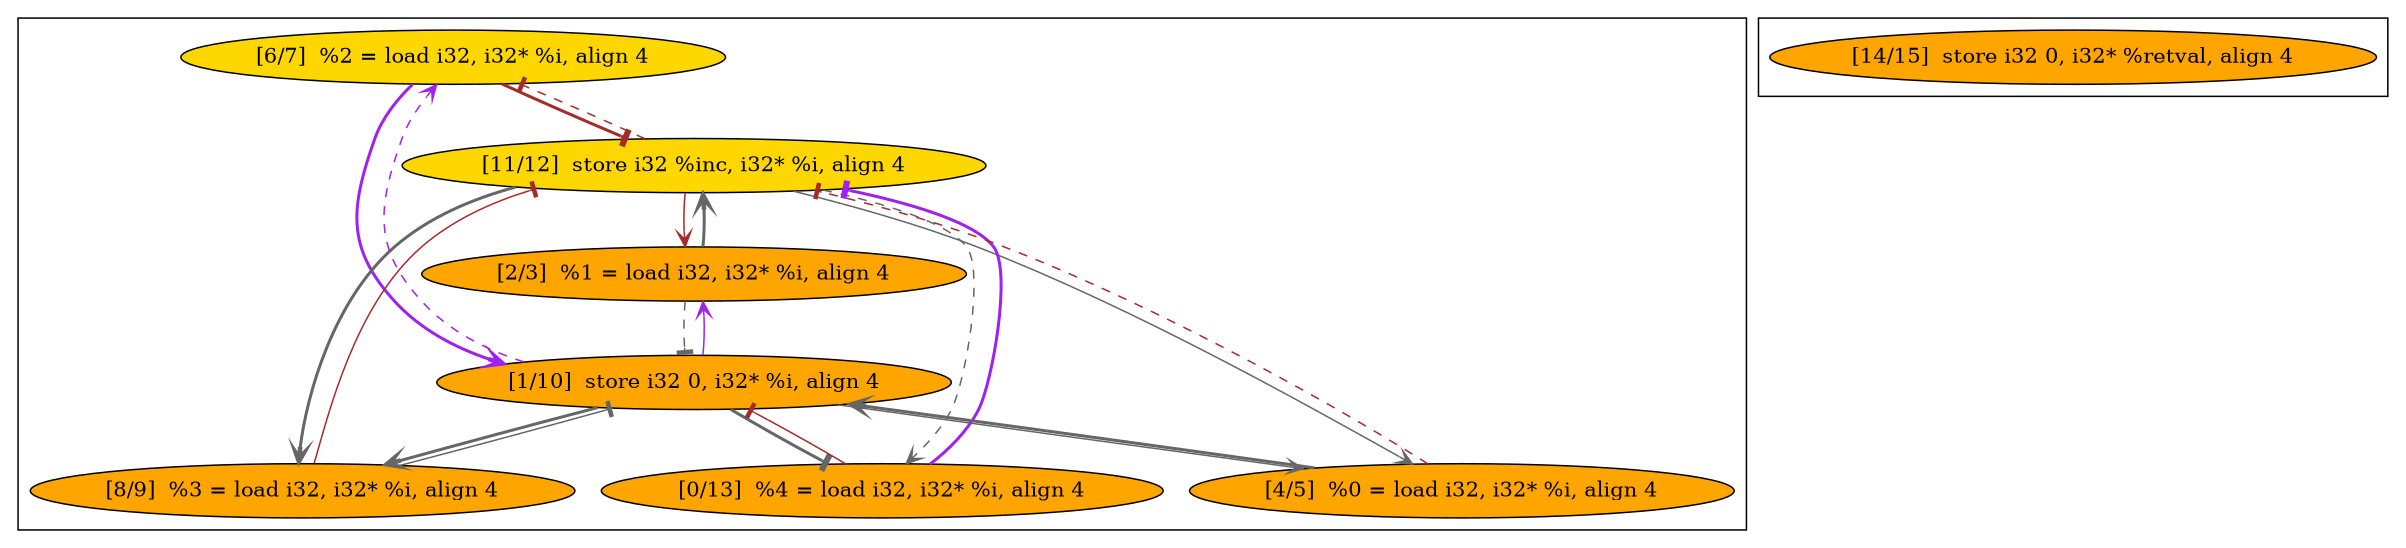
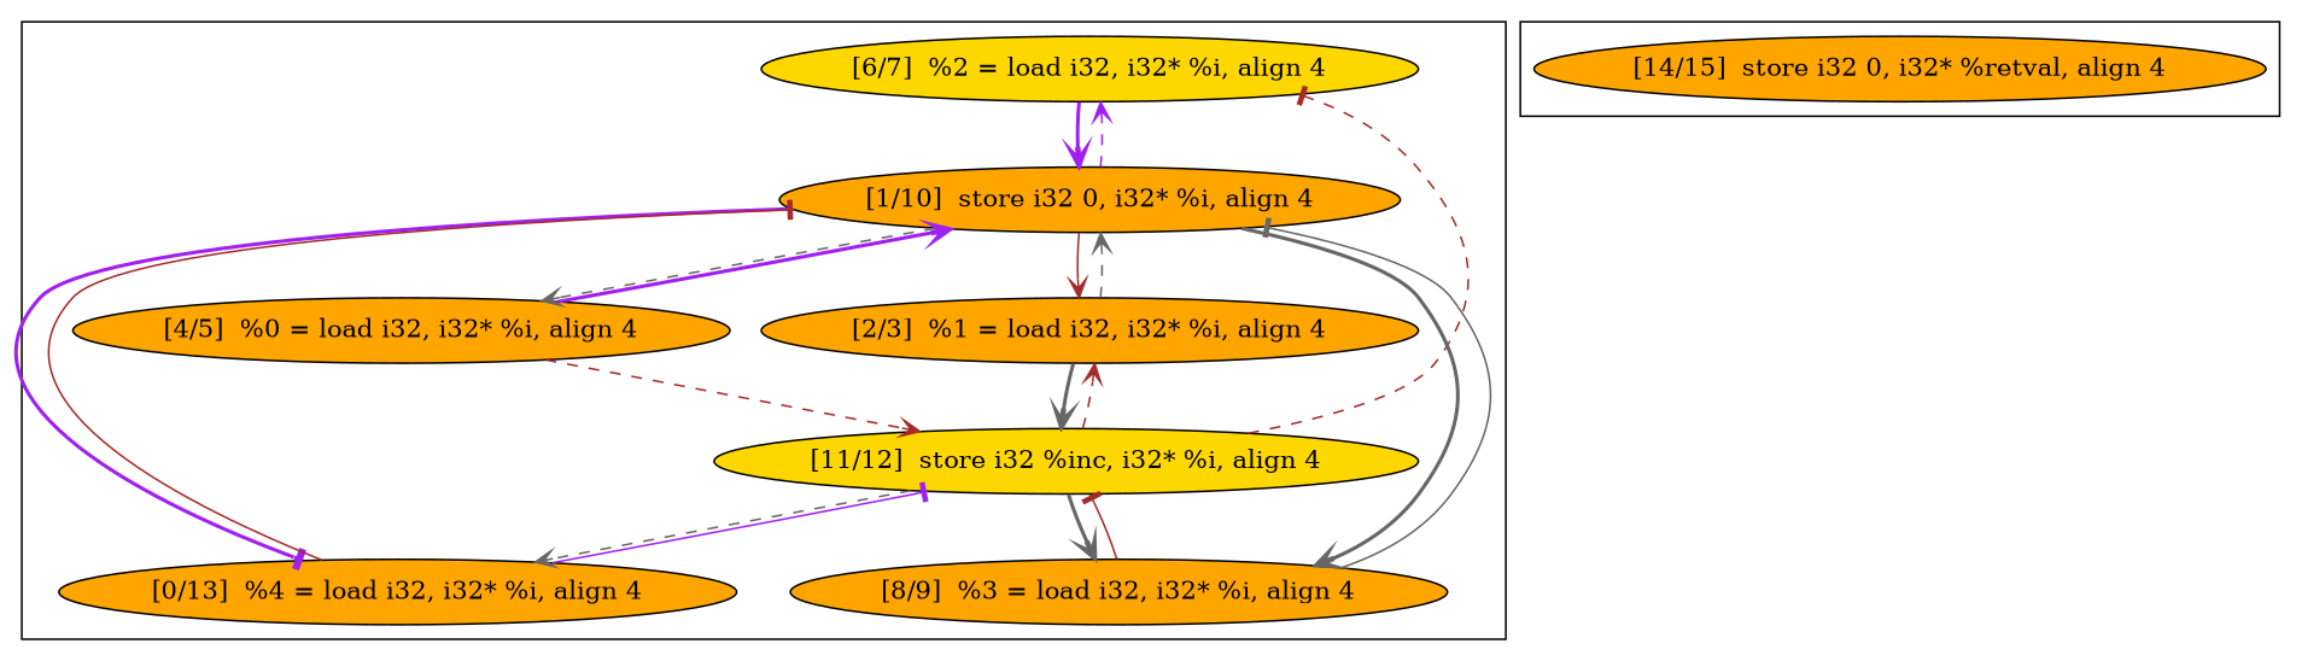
  digraph {
    node [fillcolor=orange shape=ellipse style=filled]
    edge [arrowhead=vee color=gray40 style=bold]
    n1 [fillcolor=gold label="[6/7]  %2 = load i32, i32* %i, align 4"]
    n2 [fillcolor=gold label="[11/12]  store i32 %inc, i32* %i, align 4"]
    n3 [label="[1/10]  store i32 0, i32* %i, align 4"]
    n4 [label="[0/13]  %4 = load i32, i32* %i, align 4"]
    n5 [label="[4/5]  %0 = load i32, i32* %i, align 4"]
    n6 [label="[8/9]  %3 = load i32, i32* %i, align 4"]
    n7 [label="[2/3]  %1 = load i32, i32* %i, align 4"]
    n8 [label="[14/15]  store i32 0, i32* %retval, align 4"]
    subgraph cluster_1 {
      n1
      n2
      n3
      n4
      n5
      n6
      n7
    }
    subgraph cluster_2 {
      n8
    }
-   n1 -> n2 [arrowhead=tee color=brown]
    n1 -> n3 [color=purple]
    n2 -> n1 [arrowhead=tee color=brown style=dashed]
    n2 -> n4 [style=dashed]
-   n2 -> n5 [style=solid]
    n2 -> n6
-   n2 -> n7 [color=brown style=solid]
+   n2 -> n7 [color=brown style=dashed]
    n3 -> n1 [color=purple style=dashed]
-   n3 -> n4 [arrowhead=tee]
-   n3 -> n5 [style=solid]
+   n3 -> n4 [arrowhead=tee color=purple]
+   n3 -> n5 [style=dashed]
    n3 -> n6
-   n3 -> n7 [color=purple style=solid]
-   n4 -> n2 [arrowhead=tee color=purple]
+   n3 -> n7 [color=brown style=solid]
+   n4 -> n2 [arrowhead=tee color=purple style=solid]
    n4 -> n3 [arrowhead=tee color=brown style=solid]
-   n5 -> n2 [arrowhead=tee color=brown style=dashed]
-   n5 -> n3
+   n5 -> n2 [color=brown style=dashed]
+   n5 -> n3 [color=purple]
    n6 -> n2 [arrowhead=tee color=brown style=solid]
    n6 -> n3 [arrowhead=tee style=solid]
    n7 -> n2
-   n7 -> n3 [arrowhead=tee style=dashed]
+   n7 -> n3 [style=dashed]
  }
